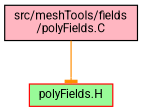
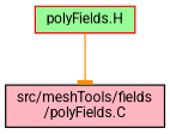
  digraph {
    fontname=Roboto
    node [fontname=Roboto fontsize=10 shape=record style=filled]
    n1 [color=black fillcolor=lightpink fontcolor=black height=0.2 label="src/meshTools/fields\l/polyFields.C" width=0.4]
    n2 [color=red height=0.2 label="polyFields.H" width=0.4 fillcolor=palegreen]
-   n1 -> n2 [color=darkorange fontname=Roboto fontsize=10 labelfontname=Helvetica labelfontsize=10 style=solid arrowhead=tee]
+   n2 -> n1 [color=darkorange fontname=Roboto fontsize=10 labelfontname=Helvetica labelfontsize=10 style=solid arrowhead=tee]
  }
